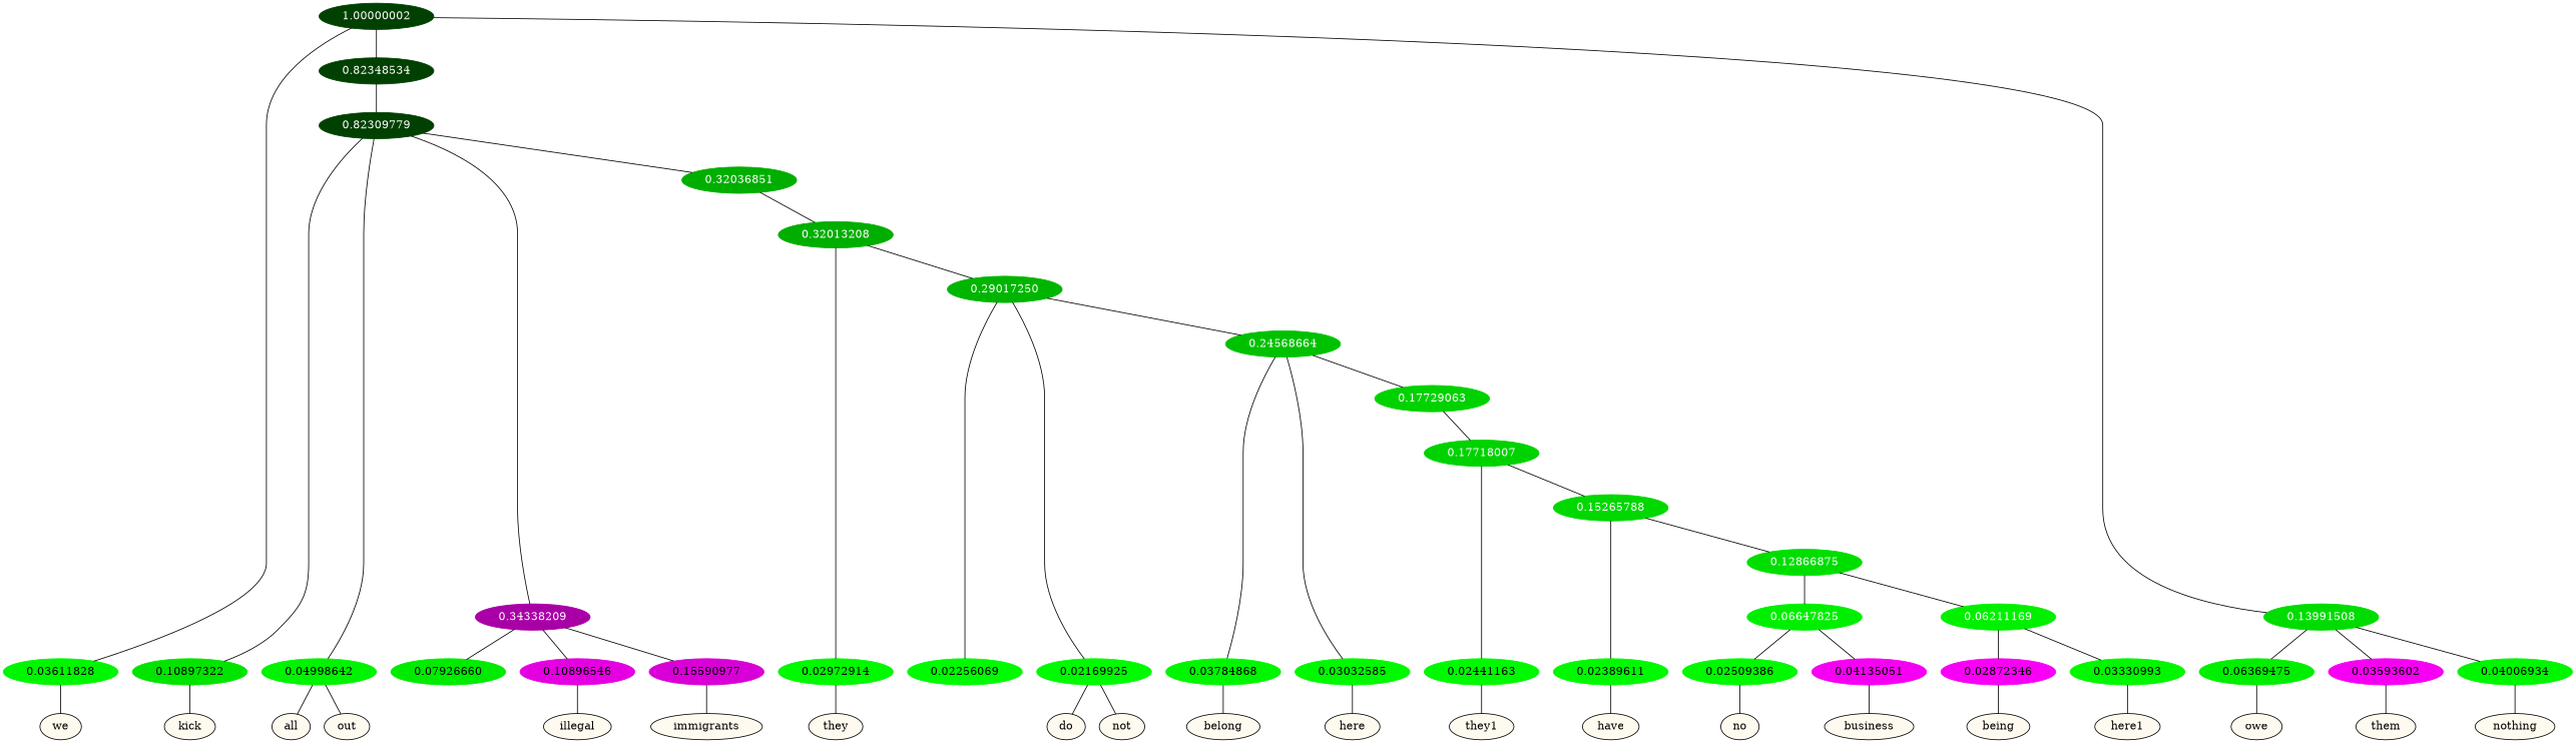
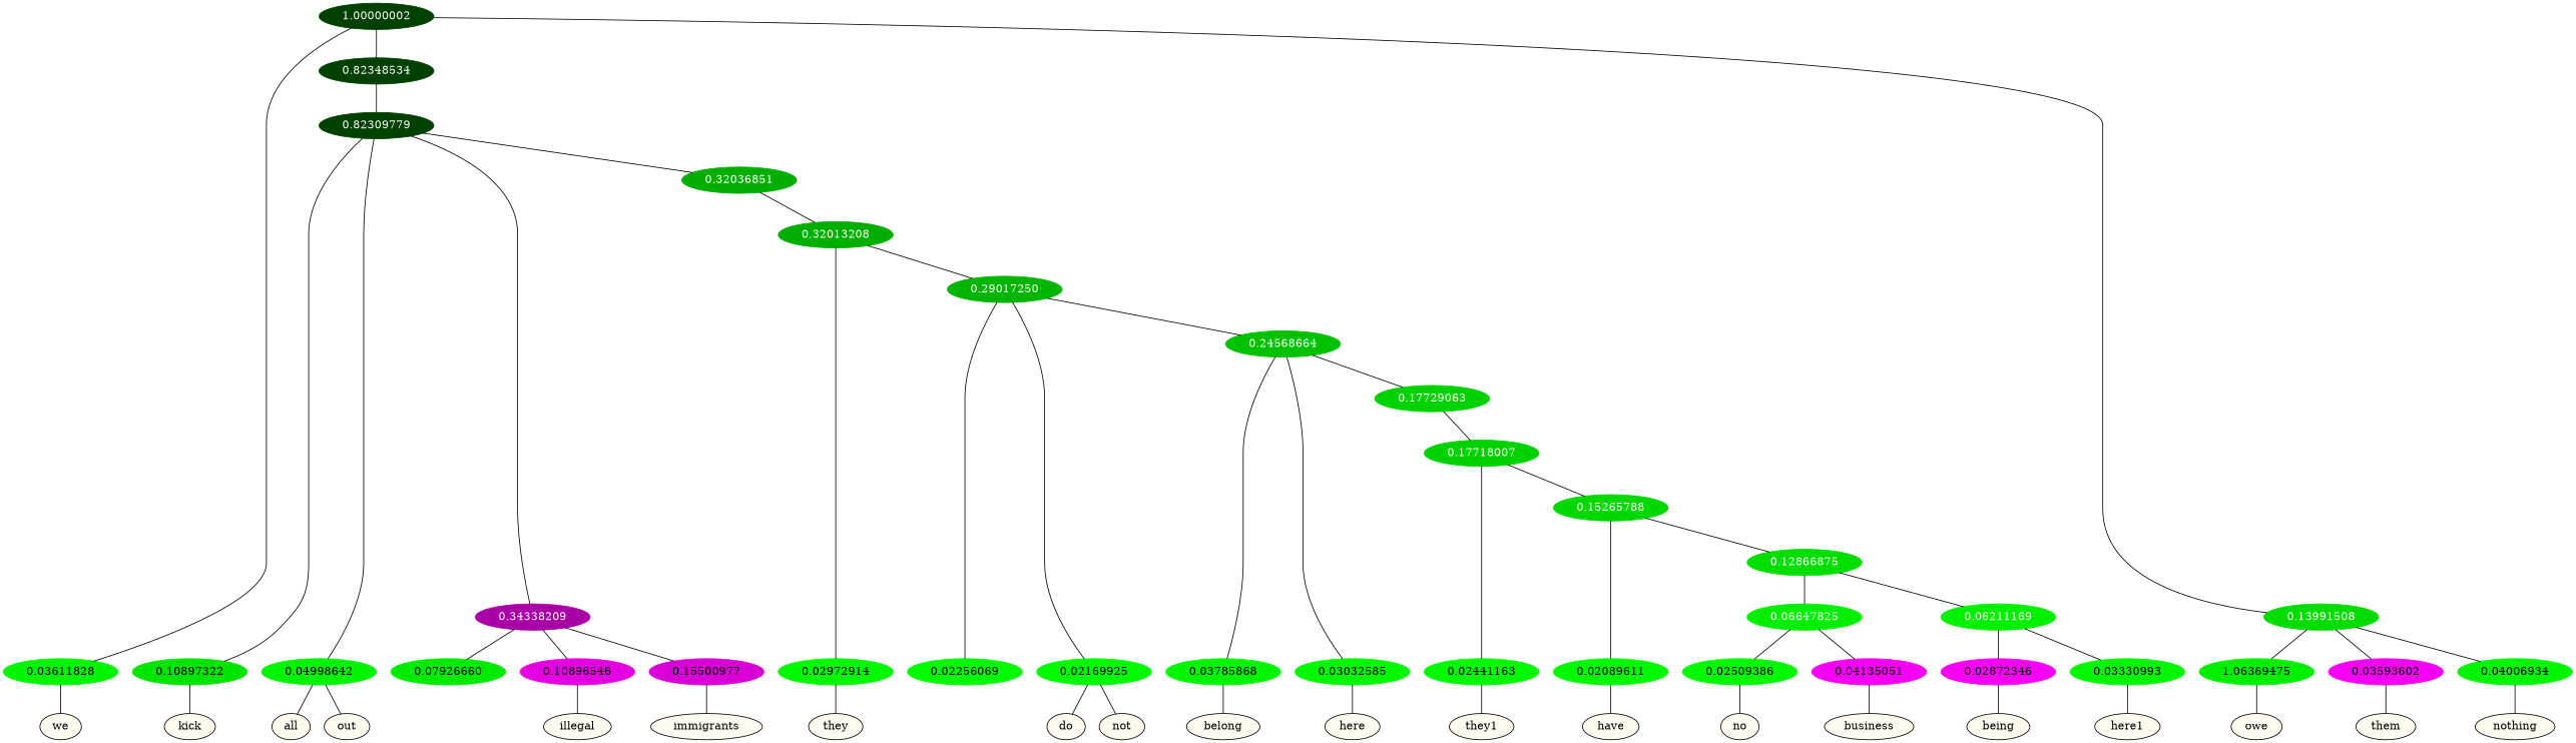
  graph {
    node [color=black format=png nodesep=0.001 ordering=out overlap_scaling=0.01 ranksep=0.001 style=filled]
    n1 [fillcolor=floralwhite height=0.15 label=kick style="filled,solid" width=0.15]
    n2 [fillcolor=floralwhite height=0.15 label=all style="filled,solid" width=0.15]
    n3 [fillcolor=floralwhite height=0.15 label=illegal style="filled,solid" width=0.15]
    n4 [fillcolor=floralwhite height=0.15 label=immigrants style="filled,solid" width=0.15]
    n5 [fillcolor=floralwhite height=0.15 label=out style="filled,solid" width=0.15]
    n6 [fillcolor=floralwhite height=0.15 label=they style="filled,solid" width=0.15]
    n7 [fillcolor=floralwhite height=0.15 label=do style="filled,solid" width=0.15]
    n8 [fillcolor=floralwhite height=0.15 label=not style="filled,solid" width=0.15]
    n9 [fillcolor=floralwhite height=0.15 label=belong style="filled,solid" width=0.15]
    n10 [fillcolor=floralwhite height=0.15 label=here style="filled,solid" width=0.15]
    n11 [fillcolor=floralwhite height=0.15 label=they1 style="filled,solid" width=0.15]
    n12 [fillcolor=floralwhite height=0.15 label=have style="filled,solid" width=0.15]
    n13 [fillcolor=floralwhite height=0.15 label=no style="filled,solid" width=0.15]
    n14 [fillcolor=floralwhite height=0.15 label=business style="filled,solid" width=0.15]
    n15 [fillcolor=floralwhite height=0.15 label=being style="filled,solid" width=0.15]
    n16 [fillcolor=floralwhite height=0.15 label=here1 style="filled,solid" width=0.15]
    n17 [fillcolor=floralwhite height=0.15 label=we style="filled,solid" width=0.15]
    n18 [fillcolor=floralwhite height=0.15 label=owe style="filled,solid" width=0.15]
    n19 [fillcolor=floralwhite height=0.15 label=them style="filled,solid" width=0.15]
    n20 [fillcolor=floralwhite height=0.15 label=nothing style="filled,solid" width=0.15]
    n21 [color="0.334 1.000 0.891" fontcolor=black height=0.15 label=0.10897322 width=0.15]
    n22 [color="0.334 1.000 0.921" fontcolor=black height=0.15 label=0.07926660 width=0.15]
    n23 [color="0.835 1.000 0.891" fontcolor=black height=0.15 label=0.10896546 width=0.15]
-   n24 [color="0.835 1.000 0.845" fontcolor=black height=0.15 label=0.15590977 width=0.15]
+   n24 [color="0.835 1.000 0.845" fontcolor=black height=0.15 label=0.15500977 width=0.15]
    n25 [color="0.334 1.000 0.950" fontcolor=black height=0.15 label=0.04998642 width=0.15]
    n26 [color="0.334 1.000 0.970" fontcolor=black height=0.15 label=0.02972914 width=0.15]
    n27 [color="0.334 1.000 0.977" fontcolor=black height=0.15 label=0.02256069 width=0.15]
    n28 [color="0.334 1.000 0.978" fontcolor=black height=0.15 label=0.02169925 width=0.15]
-   n29 [color="0.334 1.000 0.962" fontcolor=black height=0.15 label=0.03784868 width=0.15]
+   n29 [color="0.334 1.000 0.962" fontcolor=black height=0.15 label=0.03785868 width=0.15]
    n30 [color="0.334 1.000 0.970" fontcolor=black height=0.15 label=0.03032585 width=0.15]
    n31 [color="0.334 1.000 0.976" fontcolor=black height=0.15 label=0.02441163 width=0.15]
-   n32 [color="0.334 1.000 0.976" fontcolor=black height=0.15 label=0.02389611 width=0.15]
+   n32 [color="0.334 1.000 0.976" fontcolor=black height=0.15 label=0.02089611 width=0.15]
    n33 [color="0.334 1.000 0.975" fontcolor=black height=0.15 label=0.02509386 width=0.15]
    n34 [color="0.835 1.000 0.959" fontcolor=black height=0.15 label=0.04135051 width=0.15]
    n35 [color="0.835 1.000 0.971" fontcolor=black height=0.15 label=0.02872346 width=0.15]
    n36 [color="0.334 1.000 0.967" fontcolor=black height=0.15 label=0.03330993 width=0.15]
    n37 [color="0.334 1.000 0.964" fontcolor=black height=0.15 label=0.03611828 width=0.15]
-   n38 [color="0.334 1.000 0.936" fontcolor=black height=0.15 label=0.06369475 width=0.15]
+   n38 [color="0.334 1.000 0.936" fontcolor=black height=0.15 label=1.06369475 width=0.15]
    n39 [color="0.835 1.000 0.964" fontcolor=black height=0.15 label=0.03593602 width=0.15]
    n40 [color="0.334 1.000 0.960" fontcolor=black height=0.15 label=0.04006934 width=0.15]
    n41 [color="0.334 1.000 0.250" fontcolor=grey99 height=0.15 label=1.00000002 width=0.15]
    n42 [color="0.334 1.000 0.250" fontcolor=grey99 height=0.15 label=0.82348534 width=0.15]
    n43 [color="0.334 1.000 0.860" fontcolor=grey99 height=0.15 label=0.13991508 width=0.15]
    n44 [color="0.334 1.000 0.250" fontcolor=grey99 height=0.15 label=0.82309779 width=0.15]
    n45 [color="0.835 1.000 0.657" fontcolor=grey99 height=0.15 label=0.34338209 width=0.15]
    n46 [color="0.334 1.000 0.680" fontcolor=grey99 height=0.15 label=0.32036851 width=0.15]
    n47 [color="0.334 1.000 0.680" fontcolor=grey99 height=0.15 label=0.32013208 width=0.15]
    n48 [color="0.334 1.000 0.710" fontcolor=grey99 height=0.15 label=0.29017250 width=0.15]
    n49 [color="0.334 1.000 0.754" fontcolor=grey99 height=0.15 label=0.24568664 width=0.15]
    n50 [color="0.334 1.000 0.823" fontcolor=grey99 height=0.15 label=0.17729063 width=0.15]
    n51 [color="0.334 1.000 0.823" fontcolor=grey99 height=0.15 label=0.17718007 width=0.15]
    n52 [color="0.334 1.000 0.847" fontcolor=grey99 height=0.15 label=0.15265788 width=0.15]
    n53 [color="0.334 1.000 0.871" fontcolor=grey99 height=0.15 label=0.12866875 width=0.15]
    n54 [color="0.334 1.000 0.934" fontcolor=grey99 height=0.15 label=0.06647825 width=0.15]
    n55 [color="0.334 1.000 0.938" fontcolor=grey99 height=0.15 label=0.06211169 width=0.15]
    subgraph sub_1 {
      rank=same
      n1
      n2
      n3
      n4
      n5
      n6
      n7
      n8
      n9
      n10
      n11
      n12
      n13
      n14
      n15
      n16
      n17
      n18
      n19
      n20
    }
    subgraph sub_2 {
      rank=same
      n21
      n22
      n23
      n24
      n25
      n26
      n27
      n28
      n29
      n30
      n31
      n32
      n33
      n34
      n35
      n36
      n37
      n38
      n39
      n40
    }
    n21 -- n1
    n23 -- n3
    n24 -- n4
    n25 -- n2
    n25 -- n5
    n26 -- n6
    n28 -- n7
    n28 -- n8
    n29 -- n9
    n30 -- n10
    n31 -- n11
    n32 -- n12
    n33 -- n13
    n34 -- n14
    n35 -- n15
    n36 -- n16
    n37 -- n17
    n38 -- n18
    n39 -- n19
    n40 -- n20
    n41 -- n37
    n41 -- n42
    n41 -- n43
    n42 -- n44
    n43 -- n38
    n43 -- n39
    n43 -- n40
    n44 -- n21
    n44 -- n25
    n44 -- n45
    n44 -- n46
    n45 -- n22
    n45 -- n23
    n45 -- n24
    n46 -- n47
    n47 -- n26
    n47 -- n48
    n48 -- n27
    n48 -- n28
    n48 -- n49
    n49 -- n29
    n49 -- n30
    n49 -- n50
    n50 -- n51
    n51 -- n31
    n51 -- n52
    n52 -- n32
    n52 -- n53
    n53 -- n54
    n53 -- n55
    n54 -- n33
    n54 -- n34
    n55 -- n35
    n55 -- n36
  }
